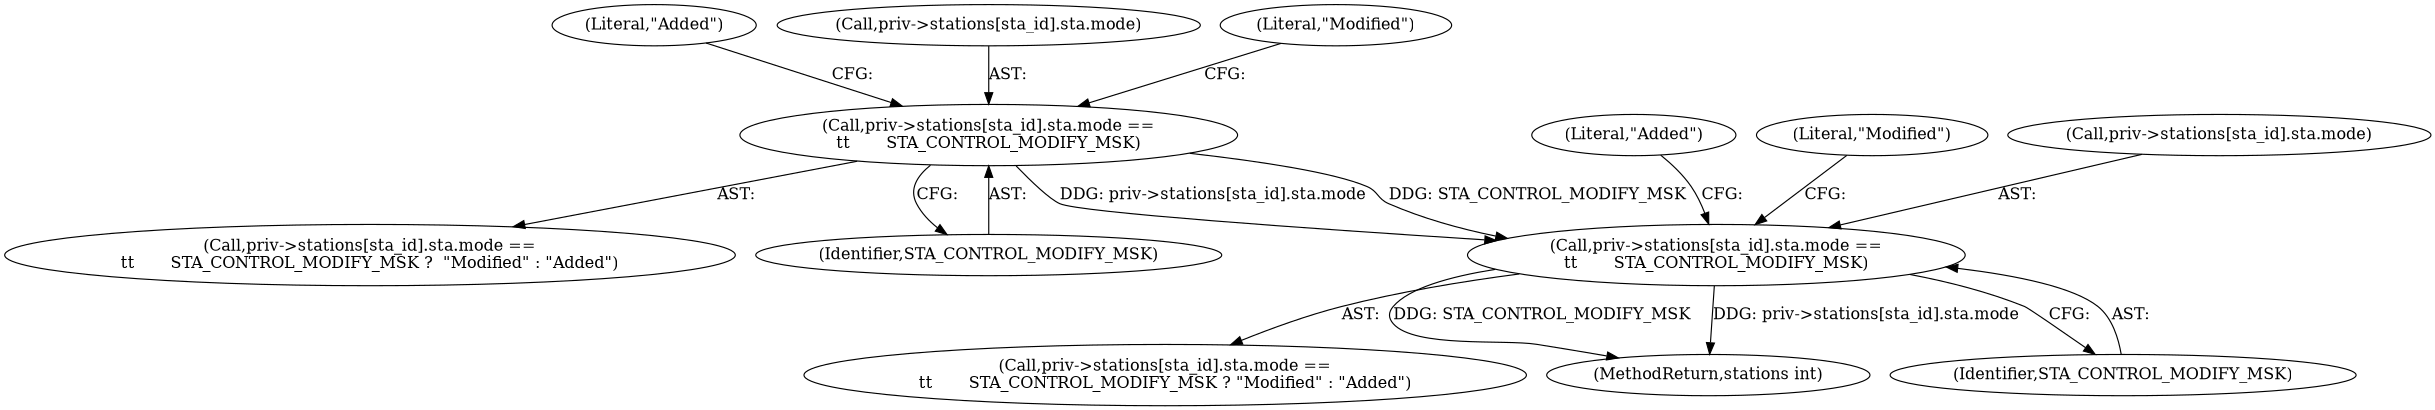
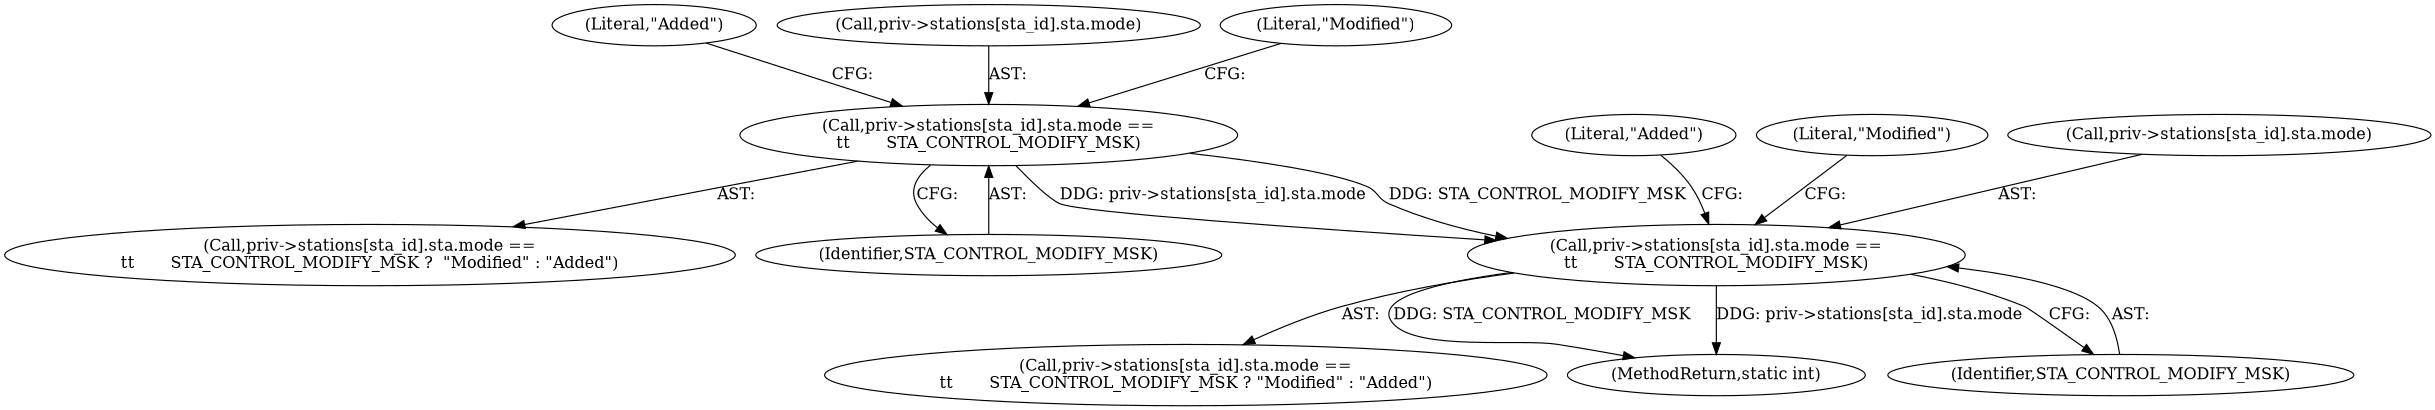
  digraph {
    n1 [label="(Call,priv->stations[sta_id].sta.mode ==\n\t\t       STA_CONTROL_MODIFY_MSK)"]
    n2 [label="(Call,priv->stations[sta_id].sta.mode ==\n\t\t       STA_CONTROL_MODIFY_MSK ? \"Modified\" : \"Added\")"]
-   n3 [label="(MethodReturn,stations int)"]
+   n3 [label="(MethodReturn,static int)"]
    n4 [label="(Identifier,STA_CONTROL_MODIFY_MSK)"]
    n5 [label="(Call,priv->stations[sta_id].sta.mode ==\n\t\t       STA_CONTROL_MODIFY_MSK)"]
    n6 [label="(Call,priv->stations[sta_id].sta.mode ==\n\t\t       STA_CONTROL_MODIFY_MSK ?  \"Modified\" : \"Added\")"]
    n7 [label="(Identifier,STA_CONTROL_MODIFY_MSK)"]
    n8 [label="(Literal,\"Added\")"]
    n9 [label="(Literal,\"Added\")"]
    n10 [label="(Literal,\"Modified\")"]
    n11 [label="(Call,priv->stations[sta_id].sta.mode)"]
    n12 [label="(Call,priv->stations[sta_id].sta.mode)"]
    n13 [label="(Literal,\"Modified\")"]
    n1 -> n2 [label="AST: "]
    n1 -> n3 [label="DDG: STA_CONTROL_MODIFY_MSK"]
    n1 -> n3 [label="DDG: priv->stations[sta_id].sta.mode"]
    n1 -> n4 [label="CFG: "]
    n4 -> n1 [label="AST: "]
    n5 -> n1 [label="DDG: priv->stations[sta_id].sta.mode"]
    n5 -> n1 [label="DDG: STA_CONTROL_MODIFY_MSK"]
    n5 -> n6 [label="AST: "]
    n5 -> n7 [label="CFG: "]
    n7 -> n5 [label="AST: "]
    n8 -> n5 [label="CFG: "]
    n9 -> n1 [label="CFG: "]
    n10 -> n1 [label="CFG: "]
    n11 -> n1 [label="AST: "]
    n12 -> n5 [label="AST: "]
    n13 -> n5 [label="CFG: "]
  }
